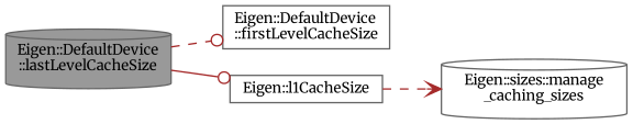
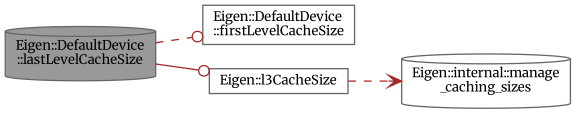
  digraph {
    fontname=Merriweather
    rankdir=LR
    node [color=grey40 fillcolor=white fontname=Merriweather fontsize=10 shape=cylinder style=filled]
    edge [arrowhead=odot color=brown fontname=Merriweather fontsize=10 labelfontname=Helvetica labelfontsize=10 style=dashed]
    n1 [color=gray40 fillcolor=grey60 fontcolor=black height=0.2 label="Eigen::DefaultDevice\l::lastLevelCacheSize" width=0.4]
    n2 [height=0.2 label="Eigen::DefaultDevice\l::firstLevelCacheSize" shape=box width=0.4]
-   n3 [height=0.2 label="Eigen::l1CacheSize" shape=box width=0.4]
-   n4 [height=0.2 label="Eigen::sizes::manage\l_caching_sizes" width=0.4]
+   n3 [height=0.2 label="Eigen::l3CacheSize" shape=box width=0.4]
+   n4 [height=0.2 label="Eigen::internal::manage\l_caching_sizes" width=0.4]
    n1 -> n2
    n1 -> n3 [style=solid]
    n3 -> n4 [arrowhead=vee]
  }
